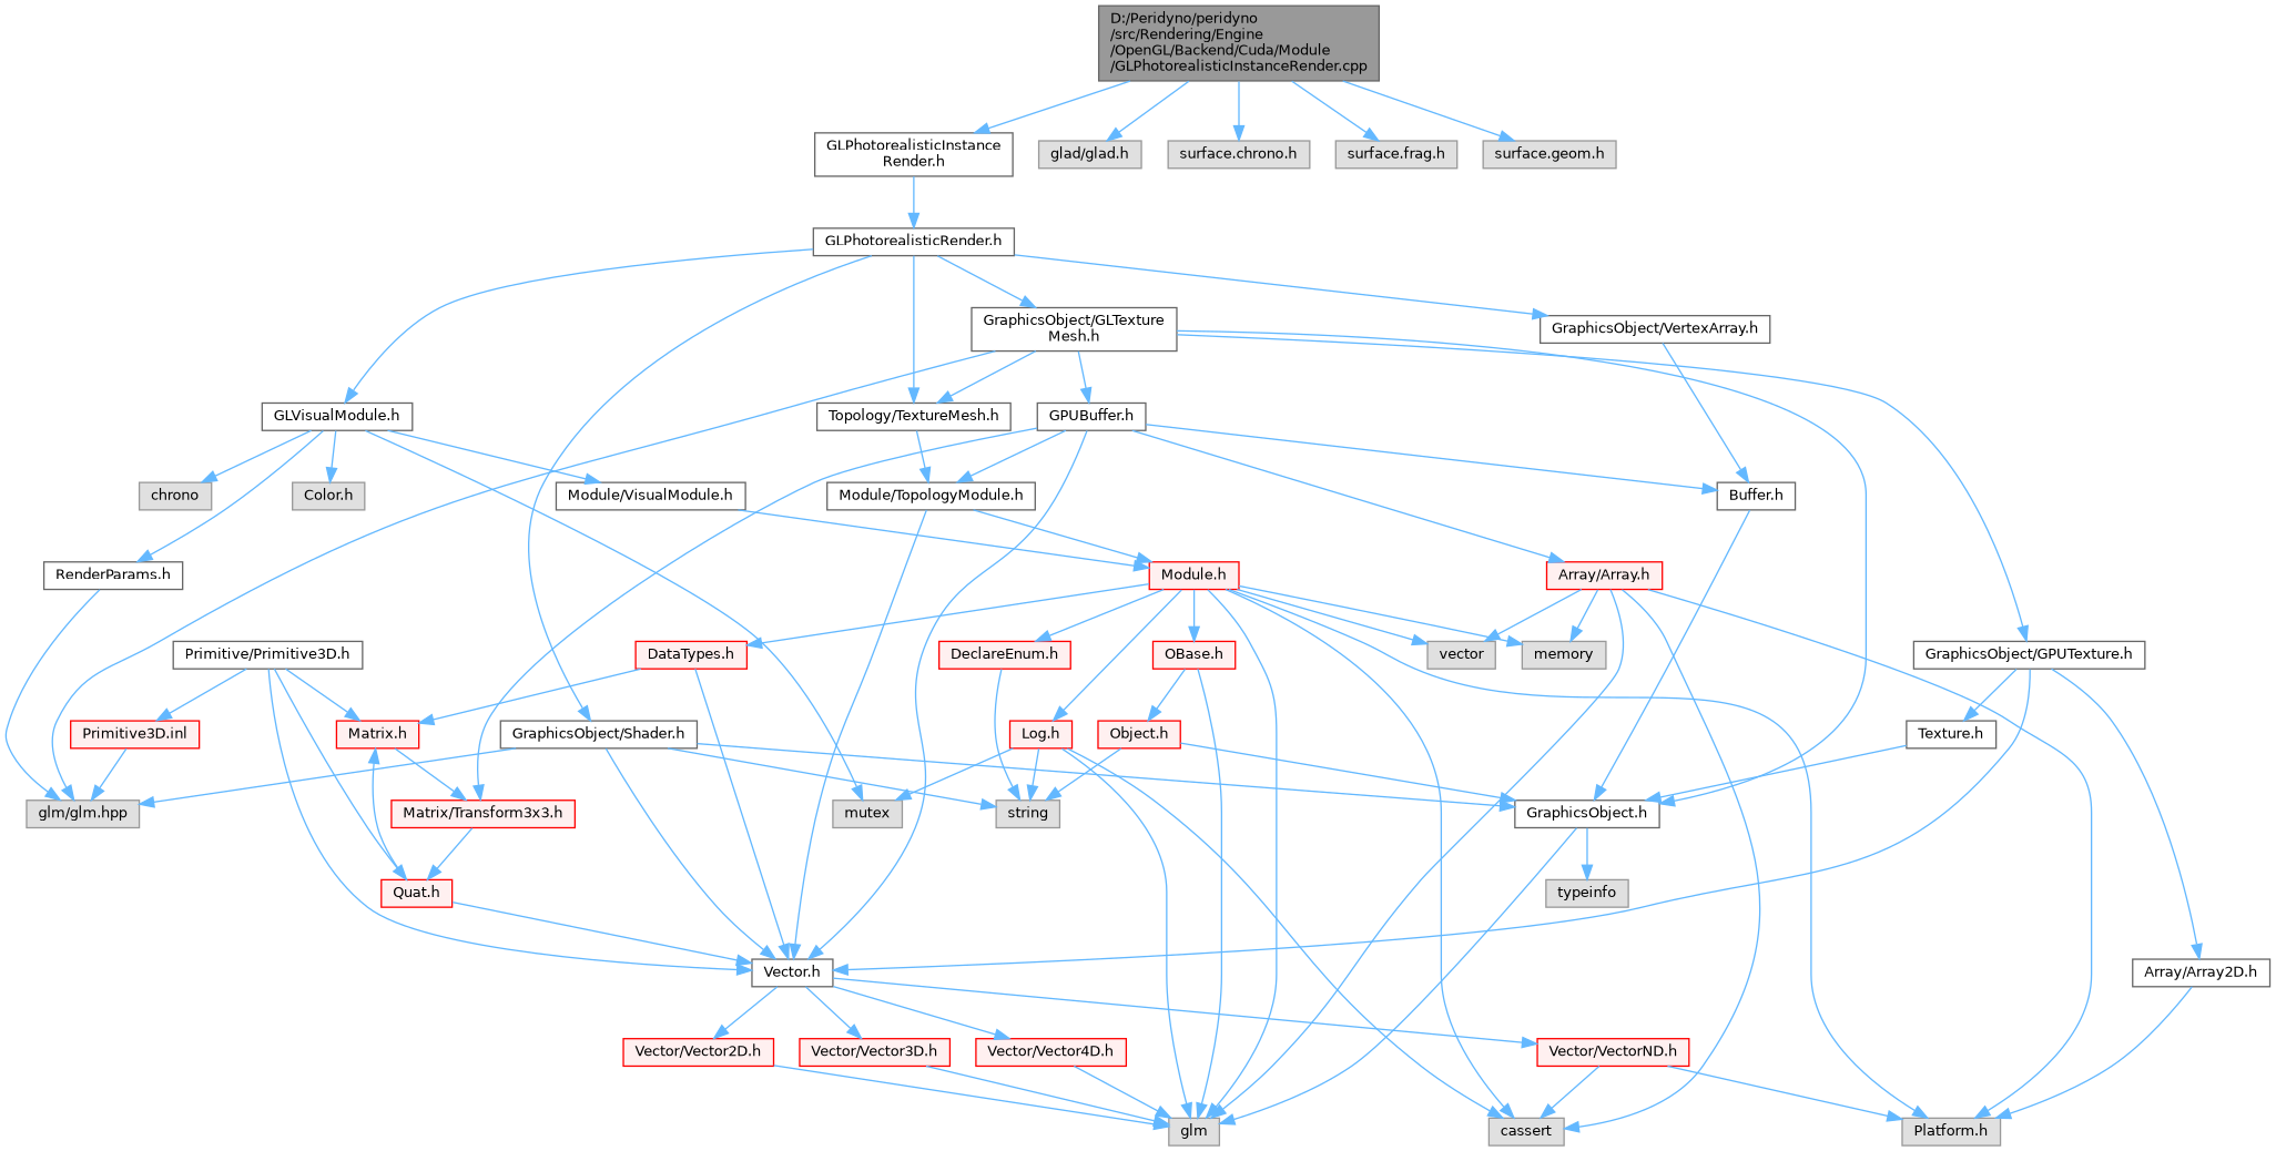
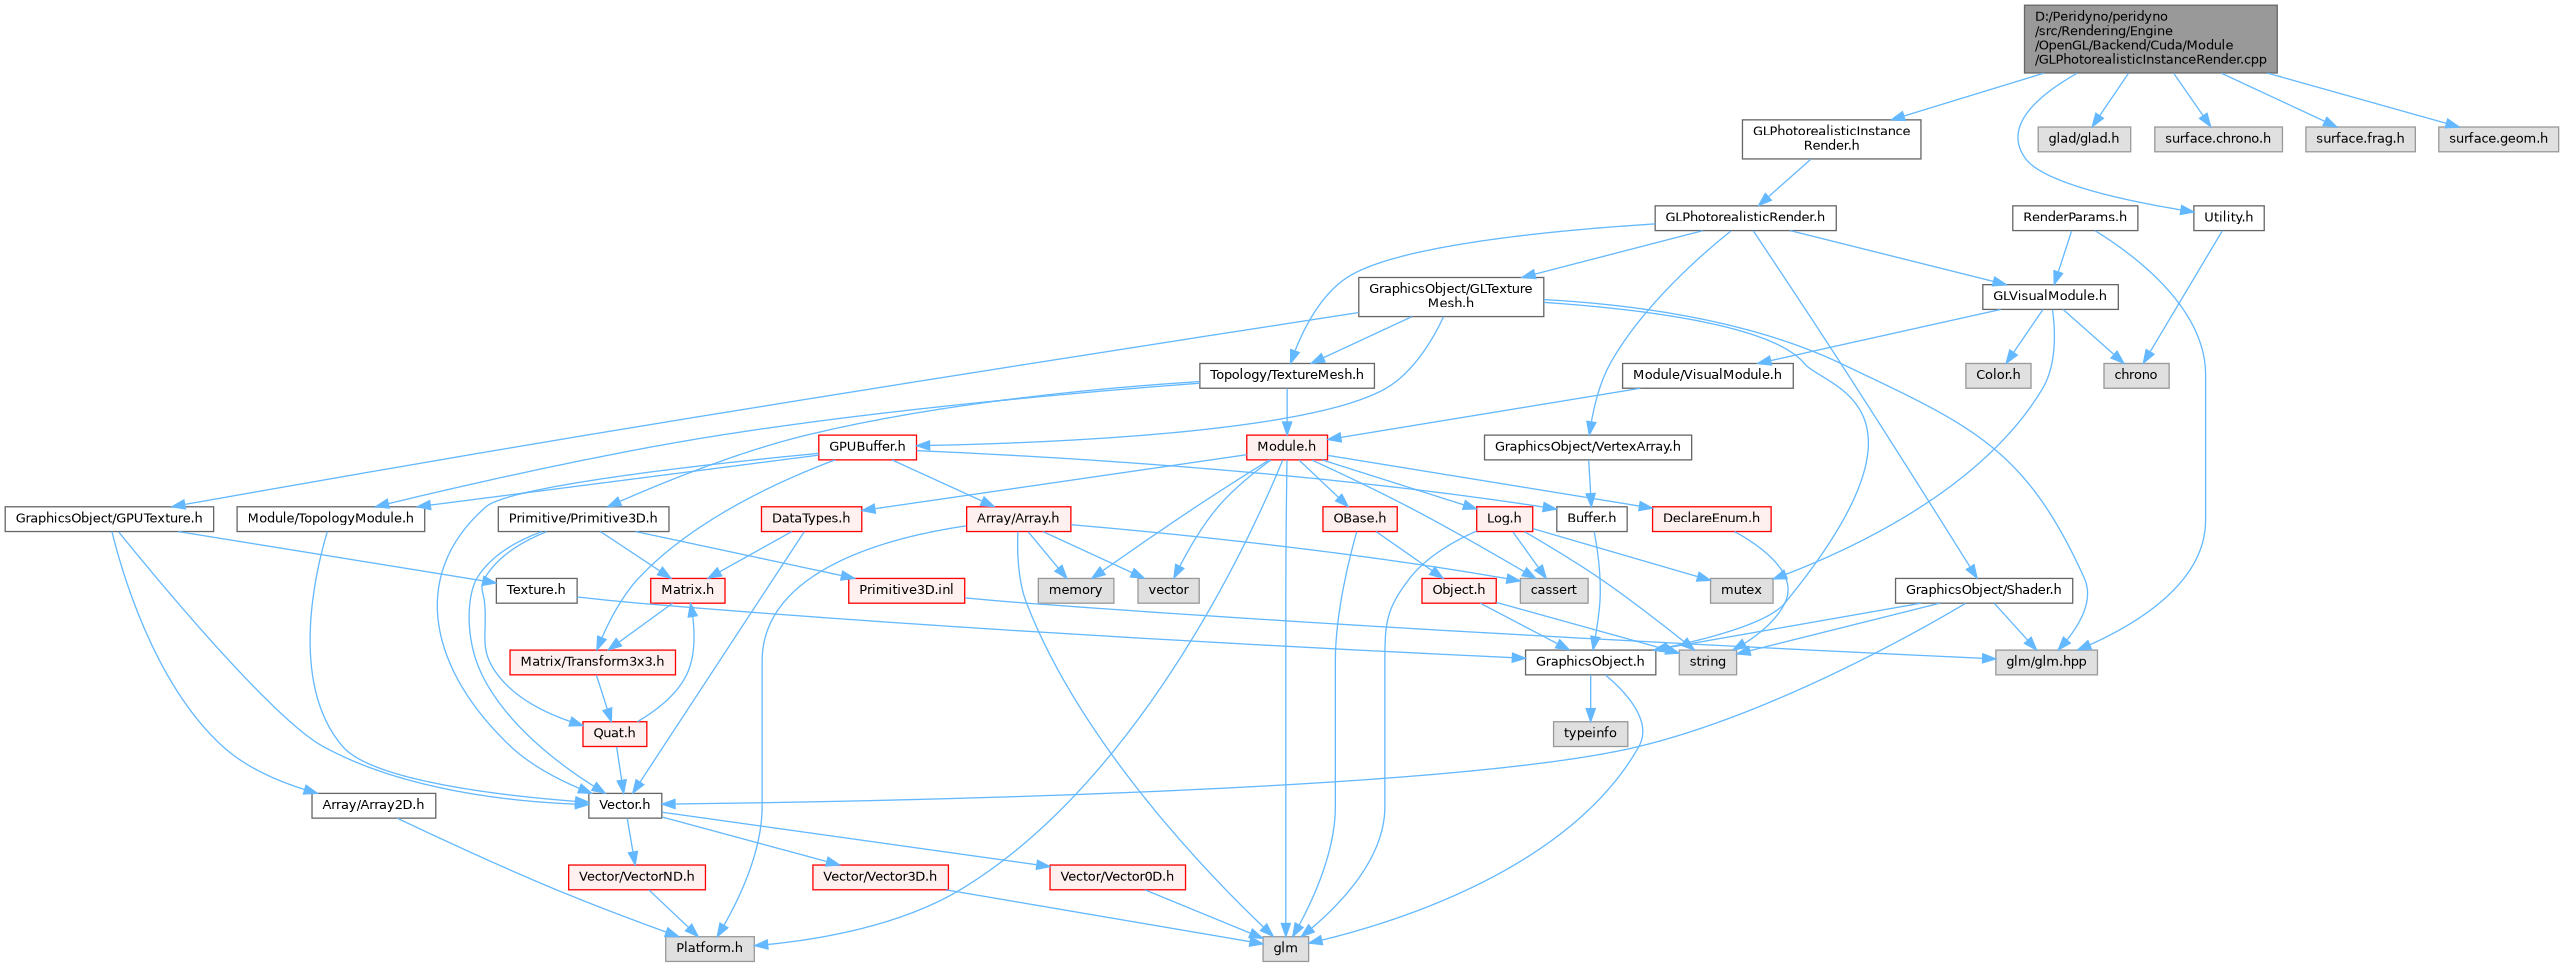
  digraph {
    node [color=grey40 fillcolor=white fontname=Helvetica fontsize=10 shape=box style=filled]
    edge [color=steelblue1 fontname=Helvetica fontsize=10 labelfontname=Helvetica labelfontsize=10 style=solid]
    n1 [color=gray40 fillcolor=grey60 fontcolor=black height=0.2 label="D:/Peridyno/peridyno\l/src/Rendering/Engine\l/OpenGL/Backend/Cuda/Module\l/GLPhotorealisticInstanceRender.cpp" width=0.4]
    n2 [height=0.2 label="GLPhotorealisticInstance\lRender.h" width=0.4]
+   n3 [height=0.2 label="Utility.h" width=0.4]
    n4 [color=grey60 fillcolor="#E0E0E0" height=0.2 label="glad/glad.h" width=0.4]
    n5 [color=grey60 fillcolor="#E0E0E0" height=0.2 label="surface.chrono.h" width=0.4]
    n6 [color=grey60 fillcolor="#E0E0E0" height=0.2 label="surface.frag.h" width=0.4]
    n7 [color=grey60 fillcolor="#E0E0E0" height=0.2 label="surface.geom.h" width=0.4]
    n8 [height=0.2 label="GLPhotorealisticRender.h" width=0.4]
    n9 [color=grey60 fillcolor="#E0E0E0" height=0.2 label=chrono width=0.4]
    n10 [height=0.2 label="GLVisualModule.h" width=0.4]
    n11 [height=0.2 label="GraphicsObject/VertexArray.h" width=0.4]
    n12 [height=0.2 label="GraphicsObject/Shader.h" width=0.4]
    n13 [height=0.2 label="GraphicsObject/GLTexture\lMesh.h" width=0.4]
    n14 [height=0.2 label="Topology/TextureMesh.h" width=0.4]
    n15 [color=grey60 fillcolor="#E0E0E0" height=0.2 label=mutex width=0.4]
    n16 [height=0.2 label="Module/VisualModule.h" width=0.4]
    n17 [color=grey60 fillcolor="#E0E0E0" height=0.2 label="Color.h" width=0.4]
    n18 [height=0.2 label="RenderParams.h" width=0.4]
    n19 [height=0.2 label="Buffer.h" width=0.4]
    n20 [color=grey60 fillcolor="#E0E0E0" height=0.2 label=string width=0.4]
    n21 [height=0.2 label="Vector.h" width=0.4]
    n22 [color=grey60 fillcolor="#E0E0E0" height=0.2 label="glm/glm.hpp" width=0.4]
    n23 [height=0.2 label="GraphicsObject.h" width=0.4]
-   n24 [height=0.2 label="GPUBuffer.h" width=0.4]
+   n24 [color=red height=0.2 label="GPUBuffer.h" width=0.4]
    n25 [height=0.2 label="GraphicsObject/GPUTexture.h" width=0.4]
    n26 [height=0.2 label="Module/TopologyModule.h" width=0.4]
    n27 [height=0.2 label="Primitive/Primitive3D.h" width=0.4]
    n28 [color=red fillcolor="#FFF0F0" height=0.2 label="Module.h" width=0.4]
    n29 [color=grey60 fillcolor="#E0E0E0" height=0.2 label="Platform.h" width=0.4]
    n30 [color=grey60 fillcolor="#E0E0E0" height=0.2 label=memory width=0.4]
    n31 [color=grey60 fillcolor="#E0E0E0" height=0.2 label=vector width=0.4]
    n32 [color=grey60 fillcolor="#E0E0E0" height=0.2 label=cassert width=0.4]
    n33 [color=grey60 fillcolor="#E0E0E0" height=0.2 label=glm width=0.4]
    n34 [color=red fillcolor="#FFF0F0" height=0.2 label="OBase.h" width=0.4]
    n35 [color=red fillcolor="#FFF0F0" height=0.2 label="Log.h" width=0.4]
    n36 [color=red fillcolor="#FFF0F0" height=0.2 label="DataTypes.h" width=0.4]
    n37 [color=red fillcolor="#FFF0F0" height=0.2 label="DeclareEnum.h" width=0.4]
    n38 [color=red fillcolor="#FFF0F0" height=0.2 label="Object.h" width=0.4]
    n39 [color=red fillcolor="#FFF0F0" height=0.2 label="Matrix.h" width=0.4]
-   n40 [color=red fillcolor="#FFF0F0" height=0.2 label="Vector/Vector2D.h" width=0.4]
+   n40 [color=red fillcolor="#FFF0F0" height=0.2 label="Vector/Vector0D.h" width=0.4]
    n41 [color=red fillcolor="#FFF0F0" height=0.2 label="Vector/Vector3D.h" width=0.4]
-   n42 [color=red fillcolor="#FFF0F0" height=0.2 label="Vector/Vector4D.h" width=0.4]
    n43 [color=red fillcolor="#FFF0F0" height=0.2 label="Vector/VectorND.h" width=0.4]
    n44 [color=red fillcolor="#FFF0F0" height=0.2 label="Matrix/Transform3x3.h" width=0.4]
    n45 [color=red fillcolor="#FFF0F0" height=0.2 label="Quat.h" width=0.4]
    n46 [color=grey60 fillcolor="#E0E0E0" height=0.2 label=typeinfo width=0.4]
    n47 [color=red fillcolor="#FFF0F0" height=0.2 label="Array/Array.h" width=0.4]
    n48 [height=0.2 label="Texture.h" width=0.4]
    n49 [height=0.2 label="Array/Array2D.h" width=0.4]
    n50 [color=red fillcolor="#FFF0F0" height=0.2 label="Primitive3D.inl" width=0.4]
    n1 -> n2
+   n1 -> n3
    n1 -> n4
    n1 -> n5
    n1 -> n6
    n1 -> n7
    n2 -> n8
+   n3 -> n9
    n8 -> n10
    n8 -> n11
    n8 -> n12
    n8 -> n13
    n8 -> n14
    n10 -> n9
    n10 -> n15
    n10 -> n16
    n10 -> n17
-   n10 -> n18
+   n18 -> n10
    n11 -> n19
    n12 -> n20
    n12 -> n21
    n12 -> n22
    n12 -> n23
    n13 -> n14
    n13 -> n22
    n13 -> n23
    n13 -> n24
    n13 -> n25
    n14 -> n26
+   n14 -> n27
    n16 -> n28
    n18 -> n22
    n19 -> n23
    n21 -> n40
    n21 -> n41
-   n21 -> n42
    n21 -> n43
    n23 -> n33
    n23 -> n46
    n24 -> n19
    n24 -> n21
    n24 -> n26
    n24 -> n44
    n24 -> n47
    n25 -> n21
    n25 -> n48
    n25 -> n49
    n26 -> n21
-   n26 -> n28
+   n14 -> n28
    n27 -> n21
    n27 -> n39
    n27 -> n45
    n27 -> n50
    n28 -> n29
    n28 -> n30
    n28 -> n31
    n28 -> n32
    n28 -> n33
    n28 -> n34
    n28 -> n35
    n28 -> n36
    n28 -> n37
    n34 -> n33
    n34 -> n38
    n35 -> n15
    n35 -> n20
    n35 -> n32
    n35 -> n33
    n36 -> n21
    n36 -> n39
    n37 -> n20
    n38 -> n20
    n38 -> n23
    n39 -> n44
    n40 -> n33
    n41 -> n33
-   n42 -> n33
    n43 -> n29
-   n43 -> n32
    n44 -> n45
    n45 -> n21
    n45 -> n39
    n47 -> n29
    n47 -> n30
    n47 -> n31
    n47 -> n32
    n47 -> n33
    n48 -> n23
    n49 -> n29
    n50 -> n22
  }
